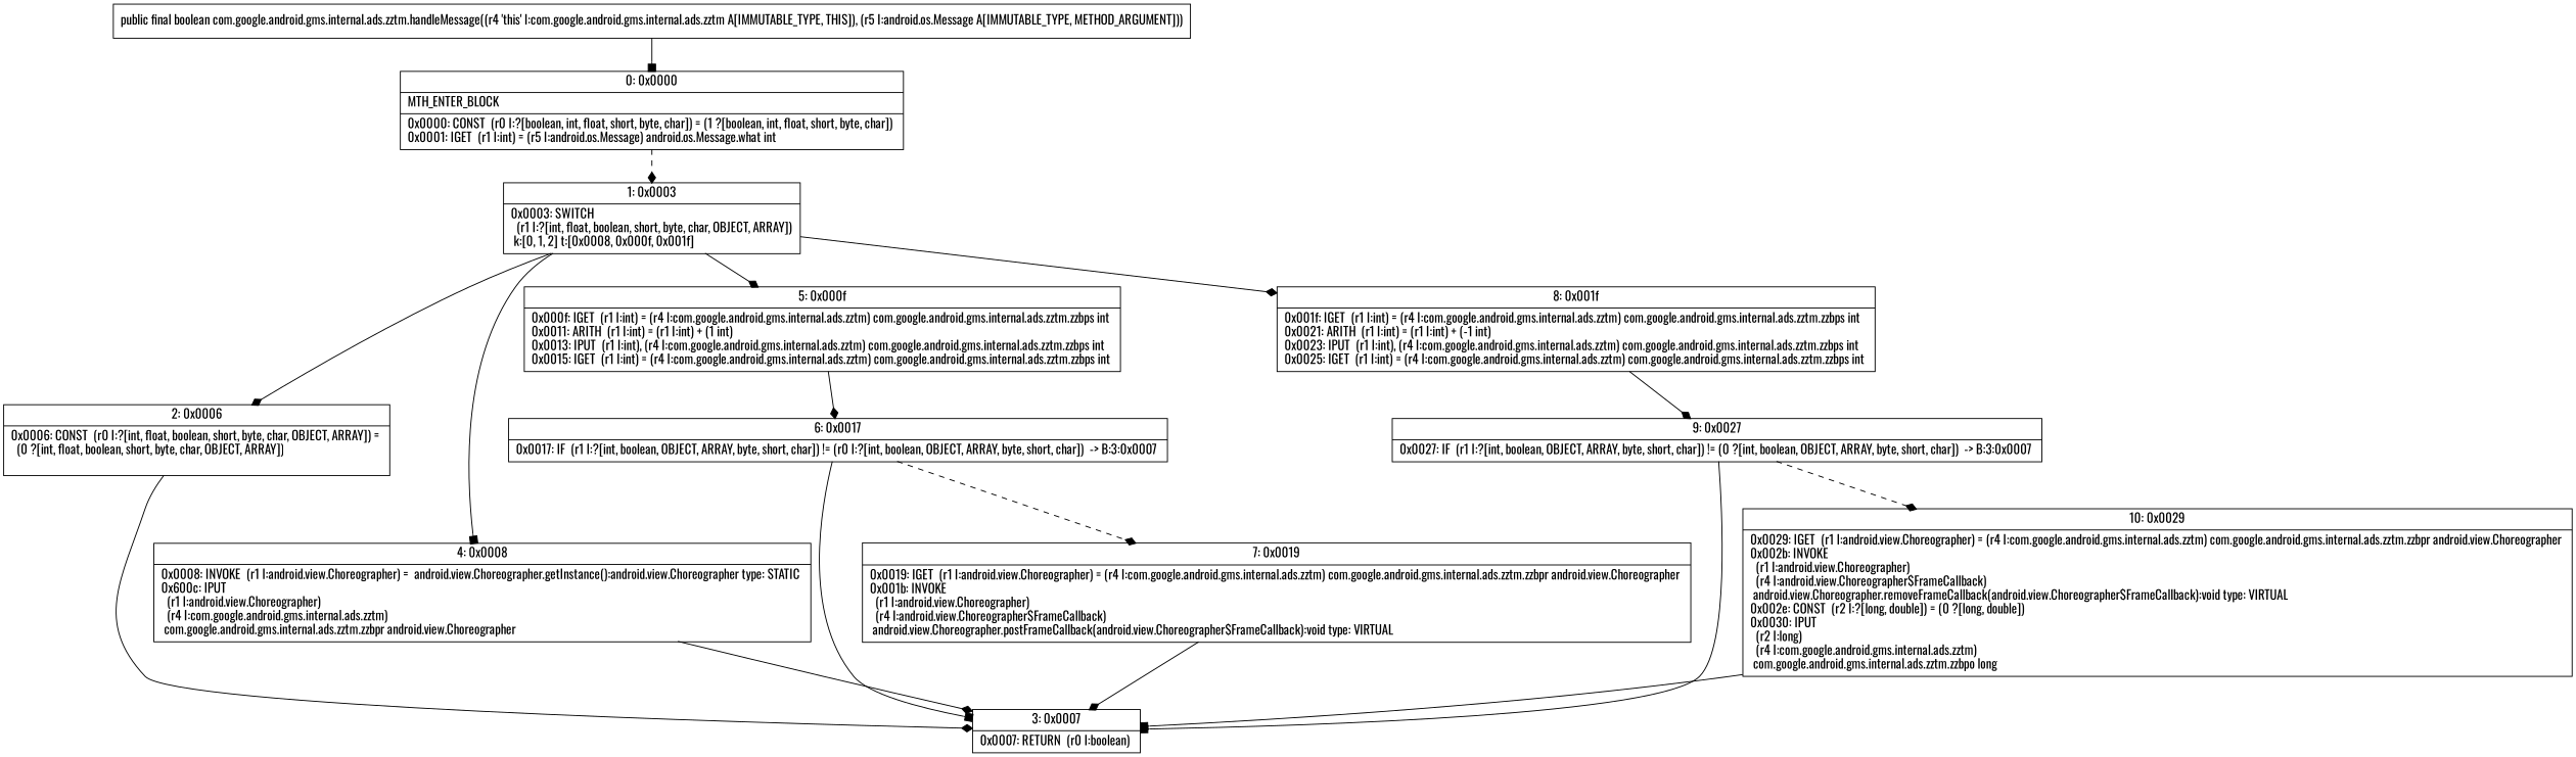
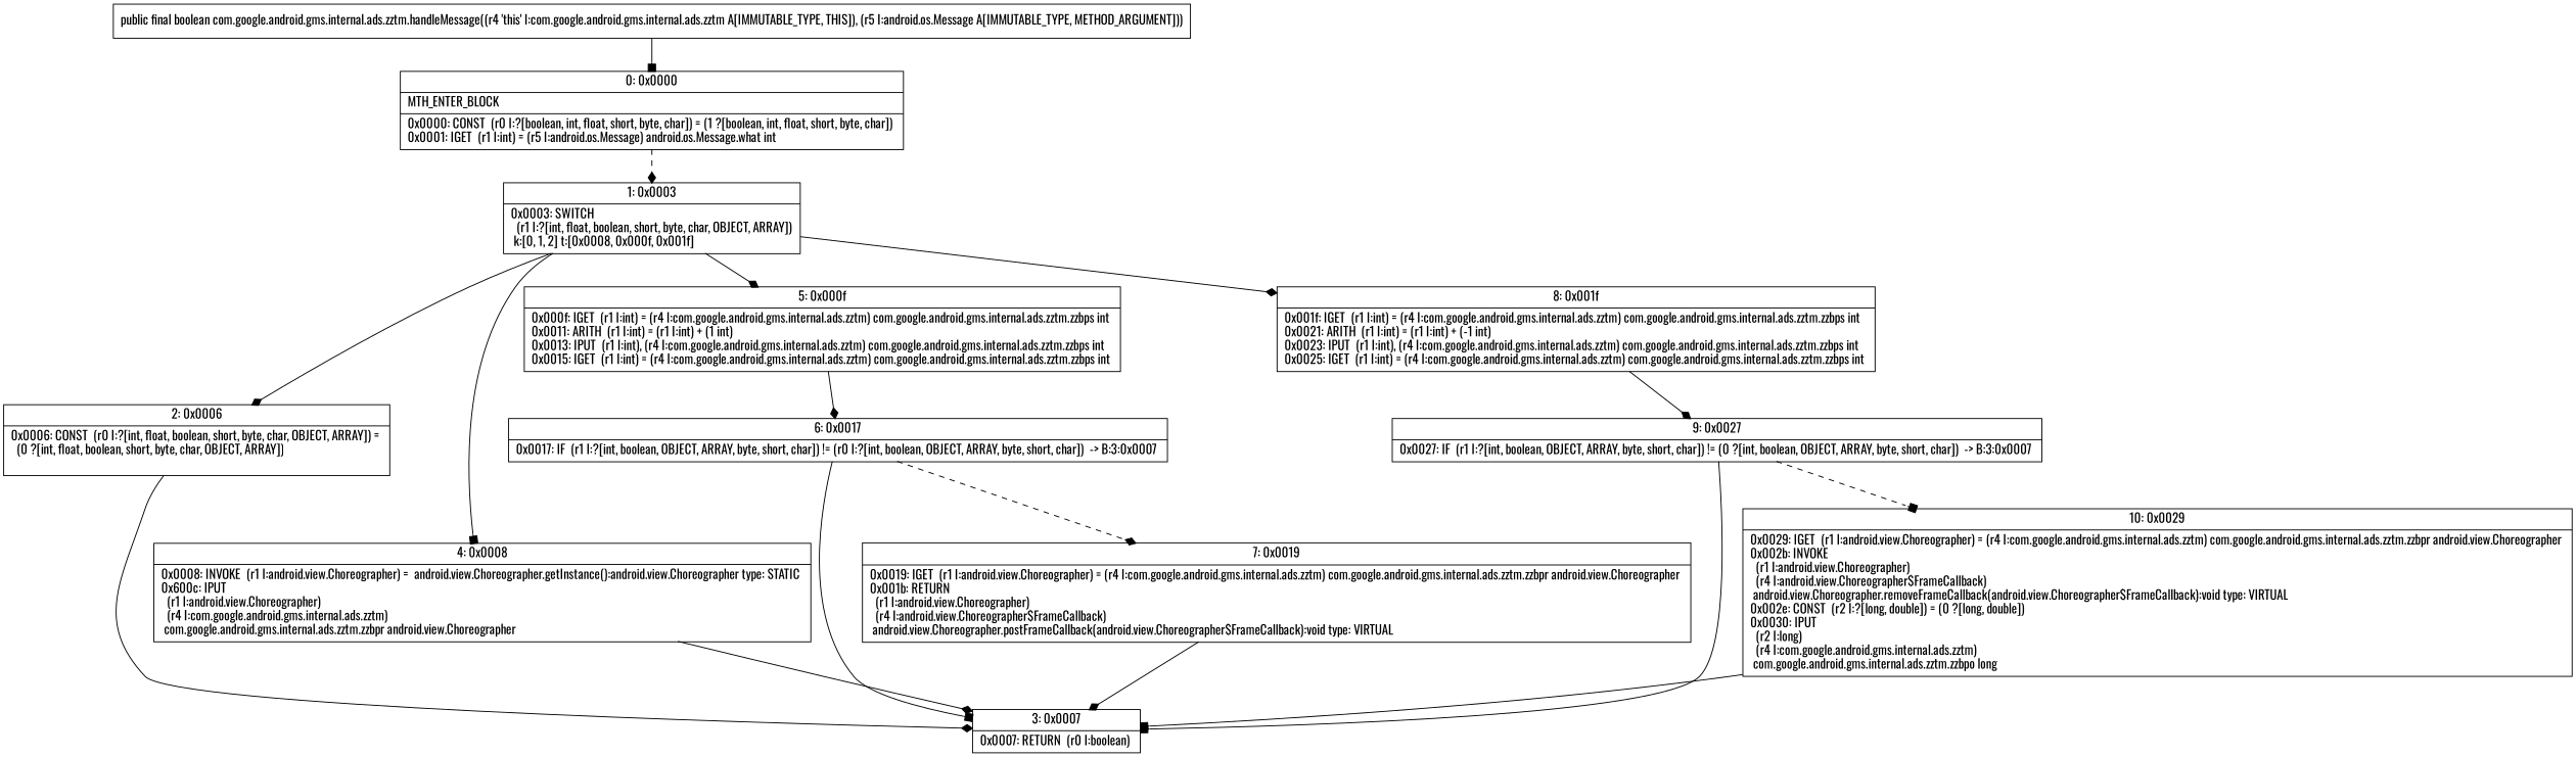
  digraph {
    fontname=Oswald
    node [fontname=Oswald shape=record]
    edge [arrowhead=diamond fontname=Oswald]
    n1 [label="{0\:\ 0x0000|MTH_ENTER_BLOCK\l|0x0000: CONST  (r0 I:?[boolean, int, float, short, byte, char]) = (1 ?[boolean, int, float, short, byte, char]) \l0x0001: IGET  (r1 I:int) = (r5 I:android.os.Message) android.os.Message.what int \l}"]
    n2 [label="{1\:\ 0x0003|0x0003: SWITCH  \l  (r1 I:?[int, float, boolean, short, byte, char, OBJECT, ARRAY])\l k:[0, 1, 2] t:[0x0008, 0x000f, 0x001f] \l}"]
    n3 [label="{2\:\ 0x0006|0x0006: CONST  (r0 I:?[int, float, boolean, short, byte, char, OBJECT, ARRAY]) = \l  (0 ?[int, float, boolean, short, byte, char, OBJECT, ARRAY])\l \l}"]
    n4 [label="{4\:\ 0x0008|0x0008: INVOKE  (r1 I:android.view.Choreographer) =  android.view.Choreographer.getInstance():android.view.Choreographer type: STATIC \l0x600c: IPUT  \l  (r1 I:android.view.Choreographer)\l  (r4 I:com.google.android.gms.internal.ads.zztm)\l com.google.android.gms.internal.ads.zztm.zzbpr android.view.Choreographer \l}"]
    n5 [label="{5\:\ 0x000f|0x000f: IGET  (r1 I:int) = (r4 I:com.google.android.gms.internal.ads.zztm) com.google.android.gms.internal.ads.zztm.zzbps int \l0x0011: ARITH  (r1 I:int) = (r1 I:int) + (1 int) \l0x0013: IPUT  (r1 I:int), (r4 I:com.google.android.gms.internal.ads.zztm) com.google.android.gms.internal.ads.zztm.zzbps int \l0x0015: IGET  (r1 I:int) = (r4 I:com.google.android.gms.internal.ads.zztm) com.google.android.gms.internal.ads.zztm.zzbps int \l}"]
    n6 [label="{8\:\ 0x001f|0x001f: IGET  (r1 I:int) = (r4 I:com.google.android.gms.internal.ads.zztm) com.google.android.gms.internal.ads.zztm.zzbps int \l0x0021: ARITH  (r1 I:int) = (r1 I:int) + (\-1 int) \l0x0023: IPUT  (r1 I:int), (r4 I:com.google.android.gms.internal.ads.zztm) com.google.android.gms.internal.ads.zztm.zzbps int \l0x0025: IGET  (r1 I:int) = (r4 I:com.google.android.gms.internal.ads.zztm) com.google.android.gms.internal.ads.zztm.zzbps int \l}"]
    n7 [label="{3\:\ 0x0007|0x0007: RETURN  (r0 I:boolean) \l}"]
    n8 [label="{6\:\ 0x0017|0x0017: IF  (r1 I:?[int, boolean, OBJECT, ARRAY, byte, short, char]) != (r0 I:?[int, boolean, OBJECT, ARRAY, byte, short, char])  \-\> B:3:0x0007 \l}"]
    n9 [label="{9\:\ 0x0027|0x0027: IF  (r1 I:?[int, boolean, OBJECT, ARRAY, byte, short, char]) != (0 ?[int, boolean, OBJECT, ARRAY, byte, short, char])  \-\> B:3:0x0007 \l}"]
-   n10 [label="{7\:\ 0x0019|0x0019: IGET  (r1 I:android.view.Choreographer) = (r4 I:com.google.android.gms.internal.ads.zztm) com.google.android.gms.internal.ads.zztm.zzbpr android.view.Choreographer \l0x001b: INVOKE  \l  (r1 I:android.view.Choreographer)\l  (r4 I:android.view.Choreographer$FrameCallback)\l android.view.Choreographer.postFrameCallback(android.view.Choreographer$FrameCallback):void type: VIRTUAL \l}"]
+   n10 [label="{7\:\ 0x0019|0x0019: IGET  (r1 I:android.view.Choreographer) = (r4 I:com.google.android.gms.internal.ads.zztm) com.google.android.gms.internal.ads.zztm.zzbpr android.view.Choreographer \l0x001b: RETURN  \l  (r1 I:android.view.Choreographer)\l  (r4 I:android.view.Choreographer$FrameCallback)\l android.view.Choreographer.postFrameCallback(android.view.Choreographer$FrameCallback):void type: VIRTUAL \l}"]
    n11 [label="{10\:\ 0x0029|0x0029: IGET  (r1 I:android.view.Choreographer) = (r4 I:com.google.android.gms.internal.ads.zztm) com.google.android.gms.internal.ads.zztm.zzbpr android.view.Choreographer \l0x002b: INVOKE  \l  (r1 I:android.view.Choreographer)\l  (r4 I:android.view.Choreographer$FrameCallback)\l android.view.Choreographer.removeFrameCallback(android.view.Choreographer$FrameCallback):void type: VIRTUAL \l0x002e: CONST  (r2 I:?[long, double]) = (0 ?[long, double]) \l0x0030: IPUT  \l  (r2 I:long)\l  (r4 I:com.google.android.gms.internal.ads.zztm)\l com.google.android.gms.internal.ads.zztm.zzbpo long \l}"]
    n12 [label="{public final boolean com.google.android.gms.internal.ads.zztm.handleMessage((r4 'this' I:com.google.android.gms.internal.ads.zztm A[IMMUTABLE_TYPE, THIS]), (r5 I:android.os.Message A[IMMUTABLE_TYPE, METHOD_ARGUMENT])) }"]
    n1 -> n2 [style=dashed]
    n2 -> n3
    n2 -> n4 [arrowhead=box]
    n2 -> n5
    n2 -> n6
    n3 -> n7
    n4 -> n7
    n5 -> n8
    n6 -> n9
    n8 -> n7 [arrowhead=box]
    n8 -> n10 [style=dashed]
    n9 -> n7 [arrowhead=box]
-   n9 -> n11 [style=dashed]
+   n9 -> n11 [arrowhead=box style=dashed]
    n10 -> n7
    n11 -> n7 [arrowhead=box]
    n12 -> n1 [arrowhead=box]
  }
